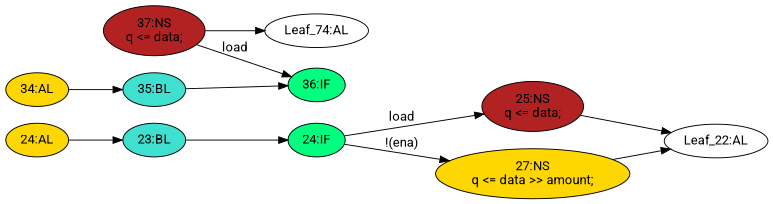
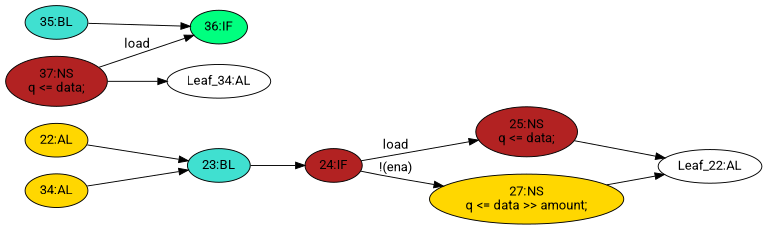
  strict digraph {
    fontname=Roboto
    rankdir=LR
    node [fillcolor=gold fontname=Roboto statements="[]" style=filled typ=NonblockingSubstitution]
    edge [cond="[]" fontname=Roboto lineno=None]
-   n1 [ast="<pyverilog.vparser.ast.Always object at 0x7f1f3b9f71d0>" clk_sens=True label="24:AL" sens="['clk']" typ=Always use_var="['ena', 'amount', 'data']"]
+   n1 [ast="<pyverilog.vparser.ast.Always object at 0x7f1f3b9f71d0>" clk_sens=True label="22:AL" sens="['clk']" typ=Always use_var="['ena', 'amount', 'data']"]
    n2 [ast="<pyverilog.vparser.ast.Block object at 0x7f1f3bcb50d0>" fillcolor=turquoise label="23:BL" typ=Block]
-   n3 [ast="<pyverilog.vparser.ast.IfStatement object at 0x7f1f3b9e3e10>" fillcolor=springgreen label="24:IF" typ=IfStatement]
+   n3 [ast="<pyverilog.vparser.ast.IfStatement object at 0x7f1f3b9e3e10>" fillcolor=firebrick label="24:IF" typ=IfStatement]
    n4 [ast="<pyverilog.vparser.ast.NonblockingSubstitution object at 0x7f1f3b9e3610>" fillcolor=firebrick label="25:NS\nq <= data;" statements="[<pyverilog.vparser.ast.NonblockingSubstitution object at 0x7f1f3b9e3610>]"]
    n5 [ast="<pyverilog.vparser.ast.NonblockingSubstitution object at 0x7f1f3b98ebd0>" label="27:NS\nq <= data >> amount;" statements="[<pyverilog.vparser.ast.NonblockingSubstitution object at 0x7f1f3b98ebd0>]"]
    n6 [ast="<pyverilog.vparser.ast.Block object at 0x7f1f3b9f1650>" fillcolor=turquoise label="35:BL" typ=Block]
    n7 [ast="<pyverilog.vparser.ast.IfStatement object at 0x7f1f3b9f1250>" fillcolor=springgreen label="36:IF" typ=IfStatement]
    n8 [ast="<pyverilog.vparser.ast.NonblockingSubstitution object at 0x7f1f3b9fd4d0>" fillcolor=firebrick label="37:NS\nq <= data;" statements="[<pyverilog.vparser.ast.NonblockingSubstitution object at 0x7f1f3b9fd4d0>]"]
-   n9 [def_var="['q']" label="Leaf_74:AL" fillcolor="" statements="" style="" typ=""]
+   n9 [def_var="['q']" label="Leaf_34:AL" fillcolor="" statements="" style="" typ=""]
    n10 [ast="<pyverilog.vparser.ast.Always object at 0x7f1f3b9f1450>" clk_sens=True label="34:AL" sens="['clk']" typ=Always use_var="['load', 'data']"]
    n11 [def_var="['q']" label="Leaf_22:AL" fillcolor="" statements="" style="" typ=""]
    n1 -> n2
    n2 -> n3
    n3 -> n4 [cond="['ena']" label=load lineno=24]
    n3 -> n5 [cond="['ena']" label="!(ena)" lineno=24]
    n4 -> n11
    n5 -> n11
    n6 -> n7
    n8 -> n7 [cond="['load']" label=load lineno=36]
    n8 -> n9
-   n10 -> n6
+   n10 -> n2
  }
